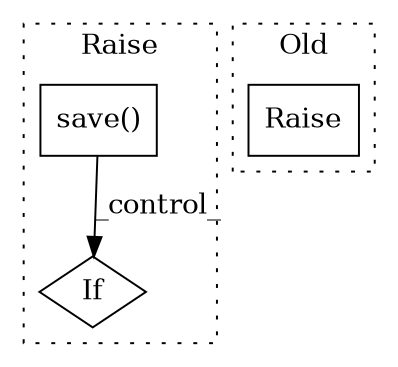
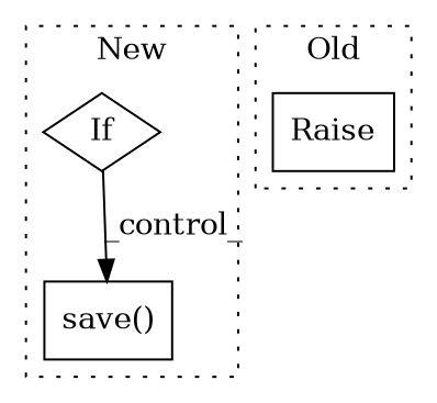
  digraph {
    node [shape=box]
    n1 [a=75 l="11,1" label="save()" s="3381,3411"]
    n2 [a=96 l=3 label=If s=3150 shape=diamond]
    n3 [a=91 l=6 label=Raise s=3754]
    subgraph cluster_1 {
-     label=Raise
+     label=New
      style=dotted
      n1
      n2
    }
    subgraph cluster_2 {
      label=Old
      style=dotted
      n3
    }
-   n1 -> n2 [label=_control_]
+   n2 -> n1 [label=_control_]
  }
